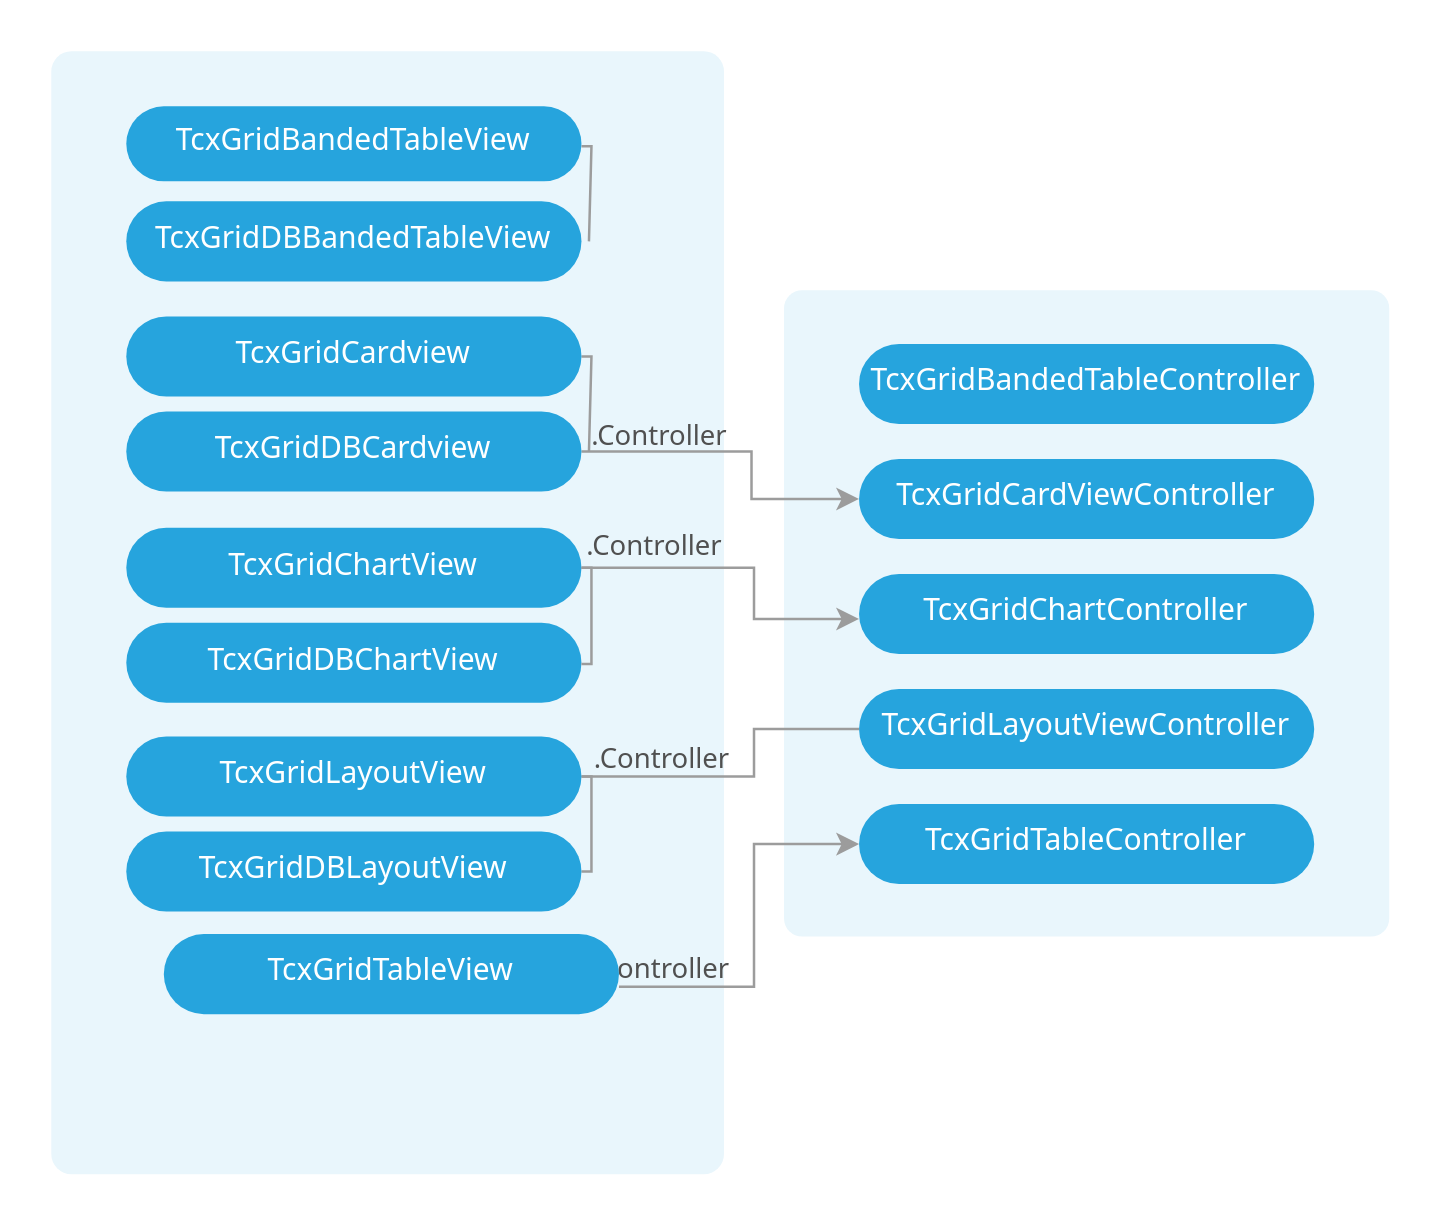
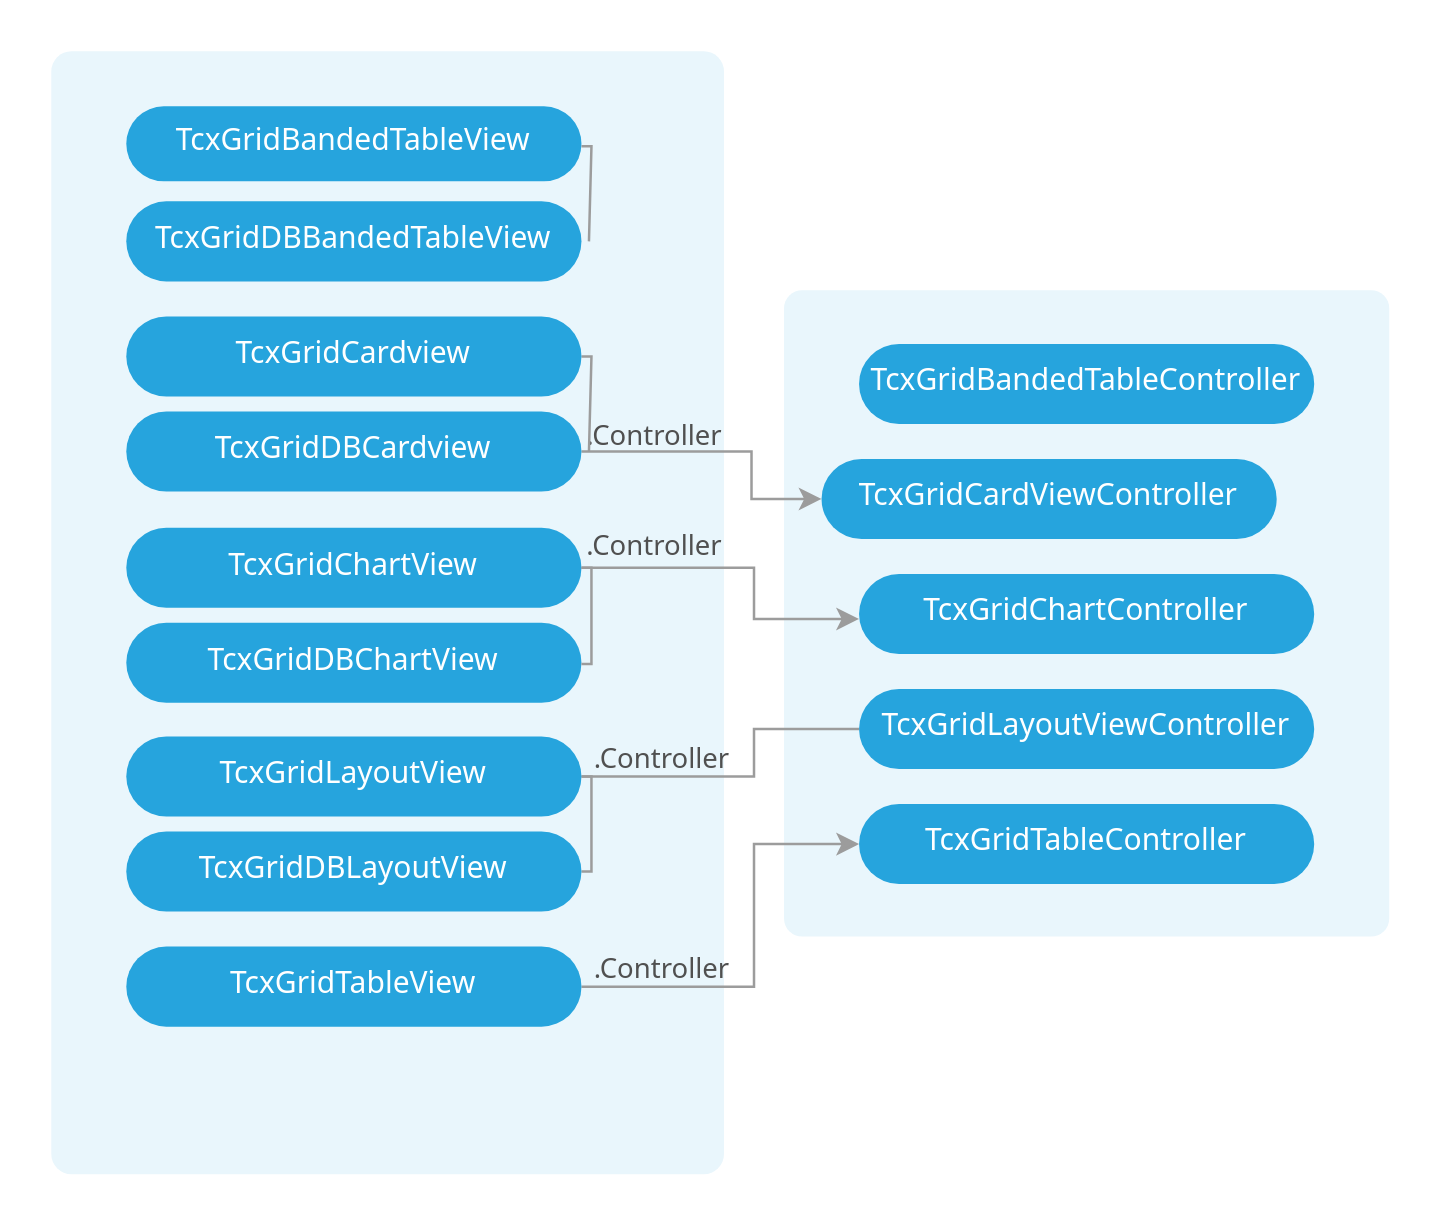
  <mxCell id="0" />
  <mxCell id="1" parent="0" />
  <mxCell id="2" value="" style="rounded=1;whiteSpace=wrap;html=1;fontFamily='Open Sans Condensed','HelveticaNeue-CondensedBold',Helvetica,'Arial Narrow',Calibri,Arial,'Lucida Grande',sans-serif;;fontSource=https%3A%2F%2Ffonts.googleapis.com%2Fcss%3Ffamily%3D'Open%2BSans%2BCondensed'%252C'HelveticaNeue-CondensedBold'%252CHelvetica%252C'Arial%2BNarrow'%252CCalibri%252CArial%252C'Lucida%2BGrande'%252Csans-serif%253B;fontColor=#FFFFFF;fillColor=#e9f6fc;gradientColor=none;strokeColor=none;arcSize=3;" vertex="1" parent="1"><mxGeometry width="269" height="449" as="geometry" x="20" y="20" /></mxCell>
  <mxCell id="3" value="" style="rounded=1;whiteSpace=wrap;html=1;fontFamily='Open Sans Condensed','HelveticaNeue-CondensedBold',Helvetica,'Arial Narrow',Calibri,Arial,'Lucida Grande',sans-serif;;fontSource=https%3A%2F%2Ffonts.googleapis.com%2Fcss%3Ffamily%3D'Open%2BSans%2BCondensed'%252C'HelveticaNeue-CondensedBold'%252CHelvetica%252C'Arial%2BNarrow'%252CCalibri%252CArial%252C'Lucida%2BGrande'%252Csans-serif%253B;fontColor=#FFFFFF;fillColor=#e9f6fc;gradientColor=none;strokeColor=none;arcSize=3;" vertex="1" parent="1"><mxGeometry x="313" y="115.5" width="242" height="258.5" as="geometry" /></mxCell>
  <mxCell id="4" style="edgeStyle=orthogonalEdgeStyle;rounded=0;orthogonalLoop=1;jettySize=auto;html=1;fontFamily='Open Sans Condensed','HelveticaNeue-CondensedBold',Helvetica,'Arial Narrow',Calibri,Arial,'Lucida Grande',sans-serif;;fontSource=https%3A%2F%2Ffonts.googleapis.com%2Fcss%3Ffamily%3D'Open%2BSans%2BCondensed'%252C'HelveticaNeue-CondensedBold'%252CHelvetica%252C'Arial%2BNarrow'%252CCalibri%252CArial%252C'Lucida%2BGrande'%252Csans-serif%253B;fontColor=#FFFFFF;endArrow=none;endFill=0;strokeColor=#9c9c9c;" edge="1" parent="1" source="5"><mxGeometry relative="1" as="geometry"><mxPoint x="235" y="96" as="targetPoint" /><Array as="points"><mxPoint x="236" y="58" /><mxPoint x="236" y="96" /></Array></mxGeometry></mxCell>
  <mxCell id="5" value="TcxGridBandedTableView" style="rounded=1;whiteSpace=wrap;html=1;fontFamily=&quot;Segoe UI&quot;,&quot;Helvetica Neue&quot;,Helvetica,Arial,sans-serif;fillColor=#26a4dd;strokeColor=none;fontColor=#FFFFFF;arcSize=50;spacingBottom=2;" vertex="1" parent="1"><mxGeometry x="50" y="42" width="182" height="30" as="geometry" /></mxCell>
  <mxCell id="6" value="TcxGridDBBandedTableView" style="rounded=1;whiteSpace=wrap;html=1;fontFamily=&quot;Segoe UI&quot;,&quot;Helvetica Neue&quot;,Helvetica,Arial,sans-serif;fillColor=#26a4dd;strokeColor=none;fontColor=#FFFFFF;arcSize=50;spacingBottom=2;" vertex="1" parent="1"><mxGeometry x="50" y="80" width="182" height="32" as="geometry" /></mxCell>
  <mxCell id="7" value="TcxGridBandedTableController" style="rounded=1;whiteSpace=wrap;html=1;fontFamily=&quot;Segoe UI&quot;,&quot;Helvetica Neue&quot;,Helvetica,Arial,sans-serif;fillColor=#26a4dd;strokeColor=none;fontColor=#FFFFFF;arcSize=50;spacingBottom=2;" vertex="1" parent="1"><mxGeometry x="343" y="137" width="182" height="32" as="geometry" /></mxCell>
- <mxCell id="8" value="TcxGridCardViewController" style="rounded=1;whiteSpace=wrap;html=1;fontFamily=&quot;Segoe UI&quot;,&quot;Helvetica Neue&quot;,Helvetica,Arial,sans-serif;fillColor=#26a4dd;strokeColor=none;fontColor=#FFFFFF;arcSize=50;spacingBottom=2;" vertex="1" parent="1"><mxGeometry x="343" y="183" width="182" height="32" as="geometry" /></mxCell>
+ <mxCell id="8" value="TcxGridCardViewController" style="rounded=1;whiteSpace=wrap;html=1;fontFamily=&quot;Segoe UI&quot;,&quot;Helvetica Neue&quot;,Helvetica,Arial,sans-serif;fillColor=#26a4dd;strokeColor=none;fontColor=#FFFFFF;arcSize=50;spacingBottom=2;" vertex="1" parent="1"><mxGeometry x="328" y="183" width="182" height="32" as="geometry" /></mxCell>
  <mxCell id="9" value="TcxGridChartController" style="rounded=1;whiteSpace=wrap;html=1;fontFamily=&quot;Segoe UI&quot;,&quot;Helvetica Neue&quot;,Helvetica,Arial,sans-serif;fillColor=#26a4dd;strokeColor=none;fontColor=#FFFFFF;arcSize=50;spacingBottom=2;" vertex="1" parent="1"><mxGeometry x="343" y="229" width="182" height="32" as="geometry" /></mxCell>
  <mxCell id="10" value="TcxGridLayoutViewController" style="rounded=1;whiteSpace=wrap;html=1;fontFamily=&quot;Segoe UI&quot;,&quot;Helvetica Neue&quot;,Helvetica,Arial,sans-serif;fillColor=#26a4dd;strokeColor=none;fontColor=#FFFFFF;arcSize=50;spacingBottom=2;" vertex="1" parent="1"><mxGeometry x="343" y="275" width="182" height="32" as="geometry" /></mxCell>
  <mxCell id="11" value="TcxGridTableController" style="rounded=1;whiteSpace=wrap;html=1;fontFamily=&quot;Segoe UI&quot;,&quot;Helvetica Neue&quot;,Helvetica,Arial,sans-serif;fillColor=#26a4dd;strokeColor=none;fontColor=#FFFFFF;arcSize=50;spacingBottom=2;" vertex="1" parent="1"><mxGeometry x="343" y="321" width="182" height="32" as="geometry" /></mxCell>
  <mxCell id="12" style="edgeStyle=orthogonalEdgeStyle;rounded=0;orthogonalLoop=1;jettySize=auto;html=1;entryX=0;entryY=0.5;entryDx=0;entryDy=0;fontFamily='Open Sans Condensed','HelveticaNeue-CondensedBold',Helvetica,'Arial Narrow',Calibri,Arial,'Lucida Grande',sans-serif;;fontSource=https%3A%2F%2Ffonts.googleapis.com%2Fcss%3Ffamily%3D'Open%2BSans%2BCondensed'%252C'HelveticaNeue-CondensedBold'%252CHelvetica%252C'Arial%2BNarrow'%252CCalibri%252CArial%252C'Lucida%2BGrande'%252Csans-serif%253B;fontColor=#FFFFFF;strokeColor=#9c9c9c;" edge="1" parent="1" source="16" target="8"><mxGeometry relative="1" as="geometry"><mxPoint x="343" y="237" as="targetPoint" /><Array as="points"><mxPoint x="300" y="180" /><mxPoint x="300" y="199" /></Array></mxGeometry></mxCell>
  <mxCell id="13" value=".Controller" style="edgeLabel;html=1;align=center;verticalAlign=middle;resizable=0;points=[];fontFamily=&quot;Segoe UI&quot;,&quot;Helvetica Neue&quot;,Helvetica,Arial,sans-serif;;labelBackgroundColor=none;fontColor=#505050;" vertex="1" connectable="0" parent="12"><mxGeometry x="-0.717" y="1" relative="1" as="geometry"><mxPoint x="12" y="-7" as="offset" /></mxGeometry></mxCell>
  <mxCell id="14" style="edgeStyle=orthogonalEdgeStyle;rounded=0;orthogonalLoop=1;jettySize=auto;html=1;fontFamily='Open Sans Condensed','HelveticaNeue-CondensedBold',Helvetica,'Arial Narrow',Calibri,Arial,'Lucida Grande',sans-serif;;fontSource=https%3A%2F%2Ffonts.googleapis.com%2Fcss%3Ffamily%3D'Open%2BSans%2BCondensed'%252C'HelveticaNeue-CondensedBold'%252CHelvetica%252C'Arial%2BNarrow'%252CCalibri%252CArial%252C'Lucida%2BGrande'%252Csans-serif%253B;fontColor=#FFFFFF;endArrow=none;endFill=0;strokeColor=#9c9c9c;" edge="1" parent="1" source="15"><mxGeometry relative="1" as="geometry"><mxPoint x="235" y="180" as="targetPoint" /><Array as="points"><mxPoint x="236" y="142" /><mxPoint x="236" y="180" /></Array></mxGeometry></mxCell>
  <mxCell id="15" value="TcxGridCardview" style="rounded=1;whiteSpace=wrap;html=1;fontFamily=&quot;Segoe UI&quot;,&quot;Helvetica Neue&quot;,Helvetica,Arial,sans-serif;fillColor=#26a4dd;strokeColor=none;fontColor=#FFFFFF;arcSize=50;spacingBottom=2;" vertex="1" parent="1"><mxGeometry x="50" y="126" width="182" height="32" as="geometry" /></mxCell>
  <mxCell id="16" value="TcxGridDBCardview" style="rounded=1;whiteSpace=wrap;html=1;fontFamily=&quot;Segoe UI&quot;,&quot;Helvetica Neue&quot;,Helvetica,Arial,sans-serif;fillColor=#26a4dd;strokeColor=none;fontColor=#FFFFFF;arcSize=50;spacingBottom=2;" vertex="1" parent="1"><mxGeometry x="50" y="164" width="182" height="32" as="geometry" /></mxCell>
  <mxCell id="17" value="TcxGridDBChartView" style="rounded=1;whiteSpace=wrap;html=1;fontFamily=&quot;Segoe UI&quot;,&quot;Helvetica Neue&quot;,Helvetica,Arial,sans-serif;fillColor=#26a4dd;strokeColor=none;fontColor=#FFFFFF;arcSize=50;spacingBottom=2;" vertex="1" parent="1"><mxGeometry x="50" y="248.5" width="182" height="32" as="geometry" /></mxCell>
  <mxCell id="18" style="edgeStyle=orthogonalEdgeStyle;rounded=0;orthogonalLoop=1;jettySize=auto;html=1;fontFamily=&quot;Segoe UI&quot;,&quot;Helvetica Neue&quot;,Helvetica,Arial,sans-serif;fontColor=#404040;endArrow=classic;endFill=1;strokeColor=#9c9c9c;" edge="1" parent="1" source="19" target="9"><mxGeometry relative="1" as="geometry"><mxPoint x="325" y="247" as="targetPoint" /><Array as="points"><mxPoint x="301" y="227" /><mxPoint x="301" y="247" /></Array></mxGeometry></mxCell>
  <mxCell id="19" value="TcxGridChartView" style="rounded=1;whiteSpace=wrap;html=1;fontFamily=&quot;Segoe UI&quot;,&quot;Helvetica Neue&quot;,Helvetica,Arial,sans-serif;fillColor=#26a4dd;strokeColor=none;fontColor=#FFFFFF;arcSize=50;spacingBottom=2;" vertex="1" parent="1"><mxGeometry x="50" y="210.5" width="182" height="32" as="geometry" /></mxCell>
  <mxCell id="20" style="edgeStyle=orthogonalEdgeStyle;rounded=0;orthogonalLoop=1;jettySize=auto;html=1;fontFamily='Open Sans Condensed','HelveticaNeue-CondensedBold',Helvetica,'Arial Narrow',Calibri,Arial,'Lucida Grande',sans-serif;;fontSource=https%3A%2F%2Ffonts.googleapis.com%2Fcss%3Ffamily%3D'Open%2BSans%2BCondensed'%252C'HelveticaNeue-CondensedBold'%252CHelvetica%252C'Arial%2BNarrow'%252CCalibri%252CArial%252C'Lucida%2BGrande'%252Csans-serif%253B;fontColor=#FFFFFF;endArrow=none;endFill=0;strokeColor=#9c9c9c;" edge="1" parent="1" source="19" target="17"><mxGeometry relative="1" as="geometry"><mxPoint x="235" y="264.5" as="targetPoint" /><Array as="points"><mxPoint x="236" y="226" /><mxPoint x="236" y="265" /></Array></mxGeometry></mxCell>
  <mxCell id="21" value=".Controller" style="edgeLabel;html=1;align=center;verticalAlign=middle;resizable=0;points=[];fontFamily=&quot;Segoe UI&quot;,&quot;Helvetica Neue&quot;,Helvetica,Arial,sans-serif;;labelBackgroundColor=none;fontColor=#505050;" vertex="1" connectable="0" parent="1"><mxGeometry x="263" y="218" as="geometry"><mxPoint x="-3" y="-2" as="offset" /></mxGeometry></mxCell>
  <mxCell id="22" style="edgeStyle=orthogonalEdgeStyle;rounded=0;orthogonalLoop=1;jettySize=auto;html=1;fontFamily=&quot;Segoe UI&quot;,&quot;Helvetica Neue&quot;,Helvetica,Arial,sans-serif;fontColor=#404040;endArrow=none;endFill=1;strokeColor=#9c9c9c;" edge="1" parent="1" source="25" target="10"><mxGeometry relative="1" as="geometry"><mxPoint x="343" y="330.5" as="targetPoint" /><Array as="points"><mxPoint x="301" y="310" /><mxPoint x="301" y="291" /></Array></mxGeometry></mxCell>
  <mxCell id="23" style="edgeStyle=orthogonalEdgeStyle;rounded=0;orthogonalLoop=1;jettySize=auto;html=1;fontFamily='Open Sans Condensed','HelveticaNeue-CondensedBold',Helvetica,'Arial Narrow',Calibri,Arial,'Lucida Grande',sans-serif;;fontSource=https%3A%2F%2Ffonts.googleapis.com%2Fcss%3Ffamily%3D'Open%2BSans%2BCondensed'%252C'HelveticaNeue-CondensedBold'%252CHelvetica%252C'Arial%2BNarrow'%252CCalibri%252CArial%252C'Lucida%2BGrande'%252Csans-serif%253B;fontColor=#FFFFFF;endArrow=none;endFill=0;strokeColor=#9c9c9c;" edge="1" parent="1" source="25" target="26"><mxGeometry relative="1" as="geometry"><mxPoint x="235" y="348" as="targetPoint" /><Array as="points"><mxPoint x="236" y="310" /><mxPoint x="236" y="348" /></Array></mxGeometry></mxCell>
  <mxCell id="24" value=".Controller" style="edgeLabel;html=1;align=center;verticalAlign=middle;resizable=0;points=[];fontFamily=&quot;Segoe UI&quot;,&quot;Helvetica Neue&quot;,Helvetica,Arial,sans-serif;;labelBackgroundColor=none;fontColor=#505050;" vertex="1" connectable="0" parent="1"><mxGeometry x="263" y="301.5" as="geometry" /></mxCell>
  <mxCell id="25" value="TcxGridLayoutView" style="rounded=1;whiteSpace=wrap;html=1;fontFamily=&quot;Segoe UI&quot;,&quot;Helvetica Neue&quot;,Helvetica,Arial,sans-serif;fillColor=#26a4dd;strokeColor=none;fontColor=#FFFFFF;arcSize=50;spacingBottom=2;" vertex="1" parent="1"><mxGeometry x="50" y="294" width="182" height="32" as="geometry" /></mxCell>
  <mxCell id="26" value="TcxGridDBLayoutView" style="rounded=1;whiteSpace=wrap;html=1;fontFamily=&quot;Segoe UI&quot;,&quot;Helvetica Neue&quot;,Helvetica,Arial,sans-serif;fillColor=#26a4dd;strokeColor=none;fontColor=#FFFFFF;arcSize=50;spacingBottom=2;" vertex="1" parent="1"><mxGeometry x="50" y="332" width="182" height="32" as="geometry" /></mxCell>
  <mxCell id="27" style="edgeStyle=orthogonalEdgeStyle;rounded=0;orthogonalLoop=1;jettySize=auto;html=1;fontFamily=&quot;Segoe UI&quot;,&quot;Helvetica Neue&quot;,Helvetica,Arial,sans-serif;fontColor=#404040;endArrow=classic;endFill=1;strokeColor=#9c9c9c;" edge="1" parent="1" source="29" target="11"><mxGeometry relative="1" as="geometry"><mxPoint x="343" y="375" as="targetPoint" /><Array as="points"><mxPoint x="301" y="394" /><mxPoint x="301" y="337" /></Array></mxGeometry></mxCell>
  <mxCell id="28" value=".Controller" style="edgeLabel;html=1;align=center;verticalAlign=middle;resizable=0;points=[];fontFamily=&quot;Segoe UI&quot;,&quot;Helvetica Neue&quot;,Helvetica,Arial,sans-serif;;labelBackgroundColor=none;fontColor=#505050;" vertex="1" connectable="0" parent="1"><mxGeometry x="263" y="385.5" as="geometry" /></mxCell>
- <mxCell id="29" value="TcxGridTableView" style="rounded=1;whiteSpace=wrap;html=1;fontFamily=&quot;Segoe UI&quot;,&quot;Helvetica Neue&quot;,Helvetica,Arial,sans-serif;fillColor=#26a4dd;strokeColor=none;fontColor=#FFFFFF;arcSize=50;spacingBottom=2;" vertex="1" parent="1"><mxGeometry x="65" y="373" width="182" height="32" as="geometry" /></mxCell>
+ <mxCell id="29" value="TcxGridTableView" style="rounded=1;whiteSpace=wrap;html=1;fontFamily=&quot;Segoe UI&quot;,&quot;Helvetica Neue&quot;,Helvetica,Arial,sans-serif;fillColor=#26a4dd;strokeColor=none;fontColor=#FFFFFF;arcSize=50;spacingBottom=2;" vertex="1" parent="1"><mxGeometry x="50" y="378" width="182" height="32" as="geometry" /></mxCell>
